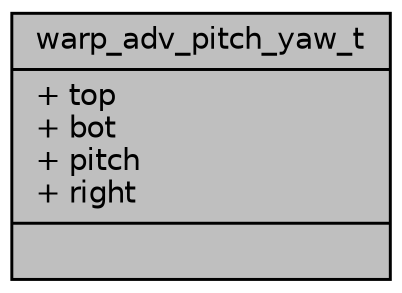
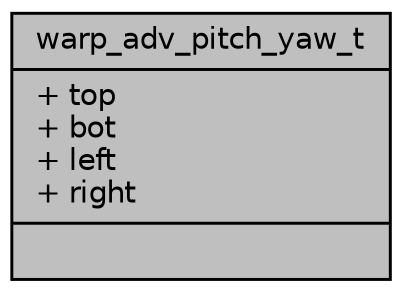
  digraph {
-   n1 [color=black fillcolor=grey75 fontcolor=black fontname=Helvetica fontsize=10 height=0.2 label="{warp_adv_pitch_yaw_t\n|+ top\l+ bot\l+ pitch\l+ right\l|}" shape=record style=filled width=0.4]
+   n1 [color=black fillcolor=grey75 fontcolor=black fontname=Helvetica fontsize=10 height=0.2 label="{warp_adv_pitch_yaw_t\n|+ top\l+ bot\l+ left\l+ right\l|}" shape=record style=filled width=0.4]
  }
